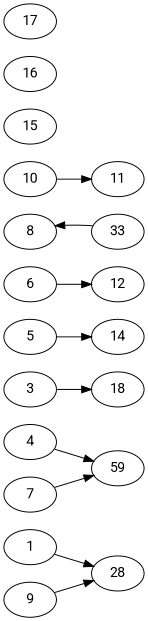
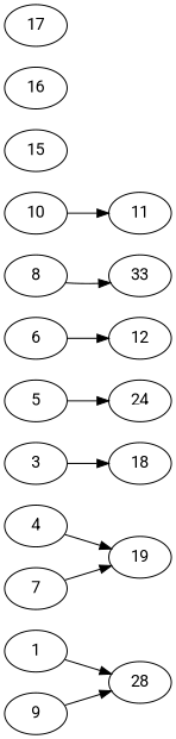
  digraph {
    fontname=Roboto
    rankdir=LR
    node [Weight=15 fontname=Roboto]
    edge [Weight=8 fontname=Roboto]
    1 [Weight=21]
    n2 [Weight=36 label=28]
-   19 [Weight=29 label=59]
+   19 [Weight=29]
    3 [Weight=24]
    18 [Weight=38]
    4 [Weight=14]
    5 [Weight=16]
-   14 [Weight=34]
+   14 [Weight=34 label=24]
    12
    6 [Weight=11]
    7 [Weight=11]
    8 [Weight=27]
    n13 [Weight=40 label=33]
    9 [Weight=22]
    10 [Weight=35]
    11 [Weight=25]
    15 [Weight=26]
    16
    17 [Weight=33]
    1 -> n2 [Weight=14]
    3 -> 18 [Weight=2]
    4 -> 19
    5 -> 14 [Weight=13]
    6 -> 12
    7 -> 19 [Weight=18]
-   n13 -> 8 [Weight=10]
+   8 -> n13 [Weight=10]
    9 -> n2 [Weight=3]
    10 -> 11 [Weight=15]
  }
